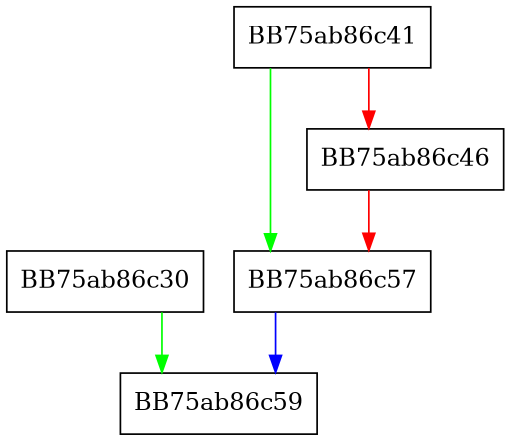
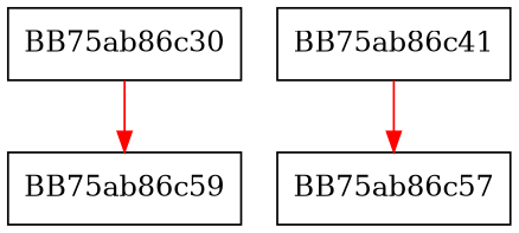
  digraph {
    splines=ortho
    node [shape=box]
    edge [color=green]
    BB75ab86c30
    BB75ab86c59
    BB75ab86c41
    BB75ab86c57
-   BB75ab86c46
-   BB75ab86c30 -> BB75ab86c59
-   BB75ab86c41 -> BB75ab86c57
-   BB75ab86c41 -> BB75ab86c46 [color=red]
-   BB75ab86c57 -> BB75ab86c59 [color=blue]
-   BB75ab86c46 -> BB75ab86c57 [color=red]
+   BB75ab86c30 -> BB75ab86c59 [color=red]
+   BB75ab86c41 -> BB75ab86c57 [color=red]
  }
